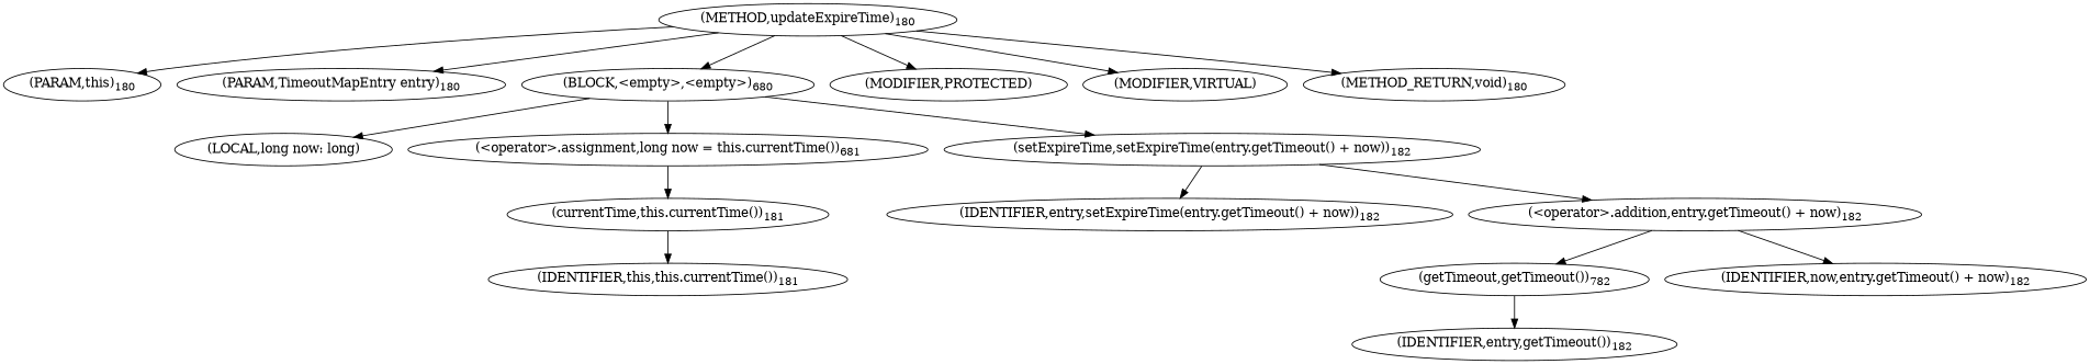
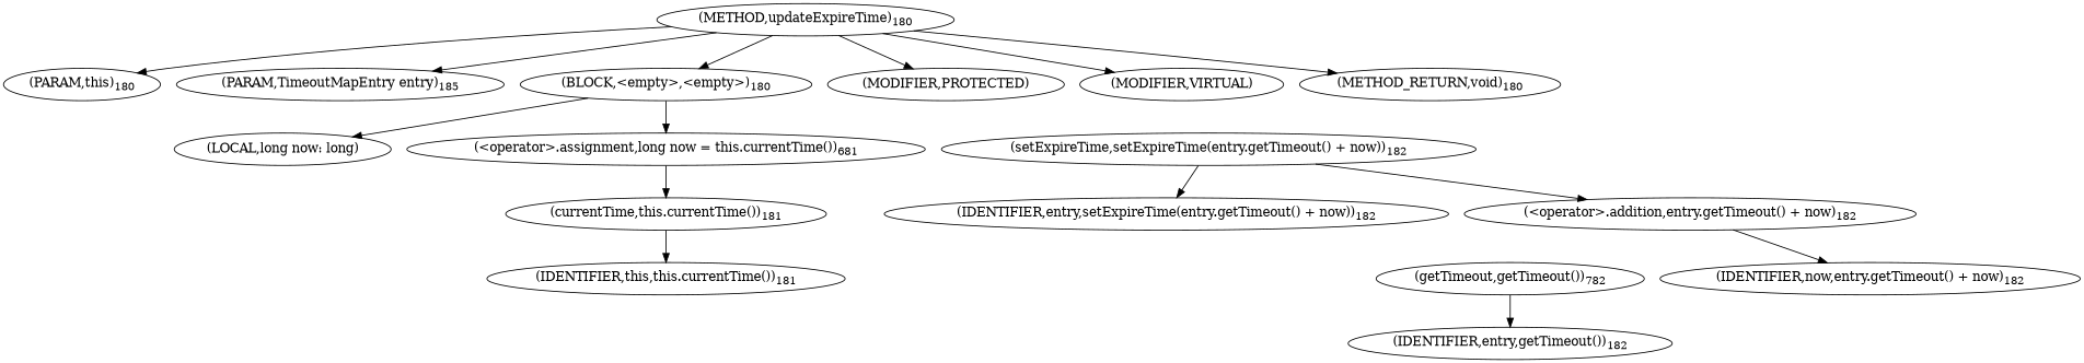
  digraph {
    n1 [label=<(METHOD,updateExpireTime)<SUB>180</SUB>>]
    n2 [label=<(PARAM,this)<SUB>180</SUB>>]
-   n3 [label=<(PARAM,TimeoutMapEntry entry)<SUB>180</SUB>>]
-   n4 [label=<(BLOCK,&lt;empty&gt;,&lt;empty&gt;)<SUB>680</SUB>>]
+   n3 [label=<(PARAM,TimeoutMapEntry entry)<SUB>185</SUB>>]
+   n4 [label=<(BLOCK,&lt;empty&gt;,&lt;empty&gt;)<SUB>180</SUB>>]
    n5 [label=<(MODIFIER,PROTECTED)>]
    n6 [label=<(MODIFIER,VIRTUAL)>]
    n7 [label=<(METHOD_RETURN,void)<SUB>180</SUB>>]
    n8 [label=<(LOCAL,long now: long)>]
    n9 [label=<(&lt;operator&gt;.assignment,long now = this.currentTime())<SUB>681</SUB>>]
    n10 [label=<(setExpireTime,setExpireTime(entry.getTimeout() + now))<SUB>182</SUB>>]
    n11 [label=<(currentTime,this.currentTime())<SUB>181</SUB>>]
    n12 [label=<(IDENTIFIER,entry,setExpireTime(entry.getTimeout() + now))<SUB>182</SUB>>]
    n13 [label=<(&lt;operator&gt;.addition,entry.getTimeout() + now)<SUB>182</SUB>>]
    n14 [label=<(IDENTIFIER,this,this.currentTime())<SUB>181</SUB>>]
    n15 [label=<(getTimeout,getTimeout())<SUB>782</SUB>>]
    n16 [label=<(IDENTIFIER,now,entry.getTimeout() + now)<SUB>182</SUB>>]
    n17 [label=<(IDENTIFIER,entry,getTimeout())<SUB>182</SUB>>]
    n1 -> n2
    n1 -> n3
    n1 -> n4
    n1 -> n5
    n1 -> n6
    n1 -> n7
    n4 -> n8
    n4 -> n9
-   n4 -> n10
    n9 -> n11
    n10 -> n12
    n10 -> n13
    n11 -> n14
-   n13 -> n15
    n13 -> n16
    n15 -> n17
  }
